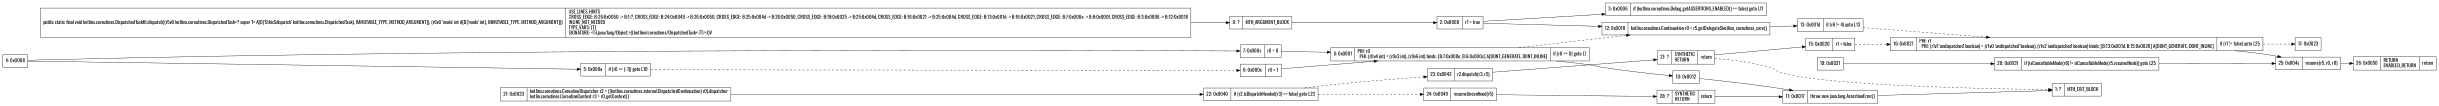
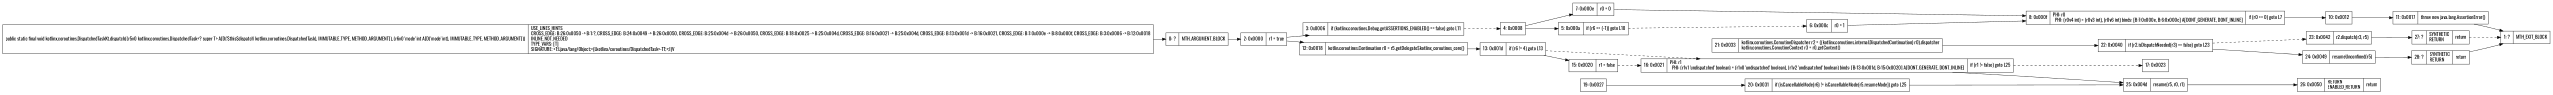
  digraph {
    fontname=Oswald
    rankdir=LR
    node [fontname=Oswald shape=record]
    edge [fontname=Oswald]
    n1 [label="{0\:\ ?|MTH_ARGUMENT_BLOCK\l}"]
    n2 [label="{2\:\ 0x0000|r1 = true\l}"]
    n3 [label="{3\:\ 0x0006|if (kotlinx.coroutines.Debug.getASSERTIONS_ENABLED() == false) goto L11\l}"]
    n4 [label="{12\:\ 0x0018|kotlin.coroutines.Continuation r0 = r5.getDelegate$kotlinx_coroutines_core()\l}"]
    n5 [label="{4\:\ 0x0008}"]
    n6 [label="{5\:\ 0x000a|if (r6 == (\-1)) goto L10\l}"]
    n7 [label="{7\:\ 0x000e|r0 = 0\l}"]
    n8 [label="{13\:\ 0x001d|if (r6 != 4) goto L13\l}"]
    n9 [label="{6\:\ 0x000c|r0 = 1\l}"]
    n10 [label="{8\:\ 0x000f|PHI: r0 \l  PHI: (r0v4 int) = (r0v3 int), (r0v6 int) binds: [B:7:0x000e, B:6:0x000c] A[DONT_GENERATE, DONT_INLINE]\l|if (r0 == 0) goto L7\l}"]
    n11 [label="{10\:\ 0x0012}"]
    n12 [label="{11\:\ 0x0017|throw new java.lang.AssertionError()\l}"]
    n13 [label="{1\:\ ?|MTH_EXIT_BLOCK\l}"]
    n14 [label="{15\:\ 0x0020|r1 = false\l}"]
    n15 [label="{16\:\ 0x0021|PHI: r1 \l  PHI: (r1v1 'undispatched' boolean) = (r1v0 'undispatched' boolean), (r1v2 'undispatched' boolean) binds: [B:13:0x001d, B:15:0x0020] A[DONT_GENERATE, DONT_INLINE]\l|if (r1 != false) goto L25\l}"]
    n16 [label="{17\:\ 0x0023}"]
-   n17 [label="{25\:\ 0x004d|resume(r5, r0, r0)\l}"]
+   n17 [label="{25\:\ 0x004d|resume(r5, r0, r1)\l}"]
    n18 [label="{26\:\ 0x0050|RETURN\lENABLED_RETURN\l|return\l}"]
    n19 [label="{19\:\ 0x0027}"]
    n20 [label="{20\:\ 0x0031|if (isCancellableMode(r6) != isCancellableMode(r5.resumeMode)) goto L25\l}"]
    n21 [label="{21\:\ 0x0033|kotlinx.coroutines.CoroutineDispatcher r2 = ((kotlinx.coroutines.internal.DispatchedContinuation) r0).dispatcher\lkotlin.coroutines.CoroutineContext r3 = r0.getContext()\l}"]
    n22 [label="{22\:\ 0x0040|if (r2.isDispatchNeeded(r3) == false) goto L23\l}"]
    n23 [label="{23\:\ 0x0042|r2.dispatch(r3, r5)\l}"]
    n24 [label="{24\:\ 0x0049|resumeUnconfined(r5)\l}"]
    n25 [label="{27\:\ ?|SYNTHETIC\lRETURN\l|return\l}"]
    n26 [label="{28\:\ ?|SYNTHETIC\lRETURN\l|return\l}"]
    n27 [label="{public static final void kotlinx.coroutines.DispatchedTaskKt.dispatch((r5v0 kotlinx.coroutines.DispatchedTask\<? super T\> A[D('$this$dispatch' kotlinx.coroutines.DispatchedTask), IMMUTABLE_TYPE, METHOD_ARGUMENT]), (r6v0 'mode' int A[D('mode' int), IMMUTABLE_TYPE, METHOD_ARGUMENT]))  | USE_LINES_HINTS\lCROSS_EDGE: B:26:0x0050 \-\> B:1:?, CROSS_EDGE: B:24:0x0049 \-\> B:26:0x0050, CROSS_EDGE: B:25:0x004d \-\> B:26:0x0050, CROSS_EDGE: B:18:0x0025 \-\> B:25:0x004d, CROSS_EDGE: B:16:0x0021 \-\> B:25:0x004d, CROSS_EDGE: B:13:0x001d \-\> B:16:0x0021, CROSS_EDGE: B:7:0x000e \-\> B:8:0x000f, CROSS_EDGE: B:3:0x0006 \-\> B:12:0x0018\lINLINE_NOT_NEEDED\lTYPE_VARS: [T]\lSIGNATURE: \<T:Ljava\/lang\/Object;\>(Lkotlinx\/coroutines\/DispatchedTask\<\-TT;\>;I)V\l}"]
    n1 -> n2
    n2 -> n3
    n2 -> n4
+   n3 -> n5 [style=dashed]
    n4 -> n8
    n5 -> n6
    n5 -> n7
    n6 -> n9 [style=dashed]
    n7 -> n10
-   n25 -> n14
+   n8 -> n14
    n8 -> n15 [style=dashed]
    n9 -> n10
-   n10 -> n4 [style=dashed]
    n10 -> n11
    n11 -> n12
    n12 -> n13
    n14 -> n15 [style=dashed]
    n15 -> n16 [style=dashed]
    n15 -> n17
    n17 -> n18
    n19 -> n20
    n20 -> n17
    n21 -> n22
    n22 -> n23 [style=dashed]
-   n22 -> n24 [style=dashed]
+   n22 -> n24
    n23 -> n25
    n24 -> n26
    n25 -> n13 [style=dashed]
-   n26 -> n12
+   n26 -> n13
    n27 -> n1
  }
